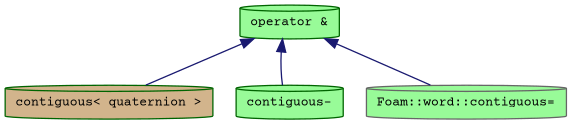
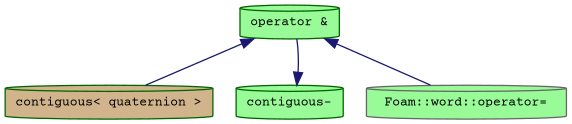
  digraph {
    fontname="Courier Prime"
    rankdir=TB
    node [color=darkgreen fillcolor=palegreen fontname="Courier Prime" fontsize=10 shape=cylinder style=filled]
    edge [color=midnightblue dir=back fontname="Courier Prime" fontsize=10 labelfontname=FreeSans labelfontsize=10 style=solid]
    n1 [fontcolor=black height=0.2 label="operator &" width=0.4]
    n2 [fillcolor=tan height=0.2 label="contiguous\< quaternion \>" width=0.4]
    n3 [height=0.2 label="contiguous-" width=0.4]
-   n4 [color=gray40 height=0.2 label="Foam::word::contiguous=" width=0.4]
+   n4 [color=gray40 height=0.2 label="Foam::word::operator=" width=0.4]
    n1 -> n2
-   n1 -> n3
+   n3 -> n1
    n1 -> n4
  }
